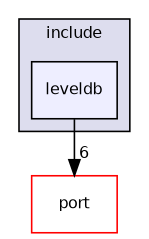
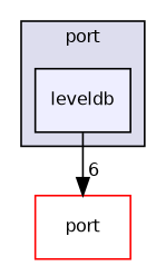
  digraph {
    compound=true
    node [fontname=Helvetica fontsize=10 shape=box style=filled]
    n1 [fillcolor="#eeeeff" label=leveldb pencolor=black]
    n2 [color=red fillcolor=white label=port]
    subgraph cluster_1 {
      bgcolor="#ddddee"
      fontname=Helvetica
      fontsize=10
-     label=include
+     label=port
      pencolor=black
      n1
    }
    n1 -> n2 [headlabel=6 labeldistance=1.5 labelfontname=Helvetica labelfontsize=10]
  }
